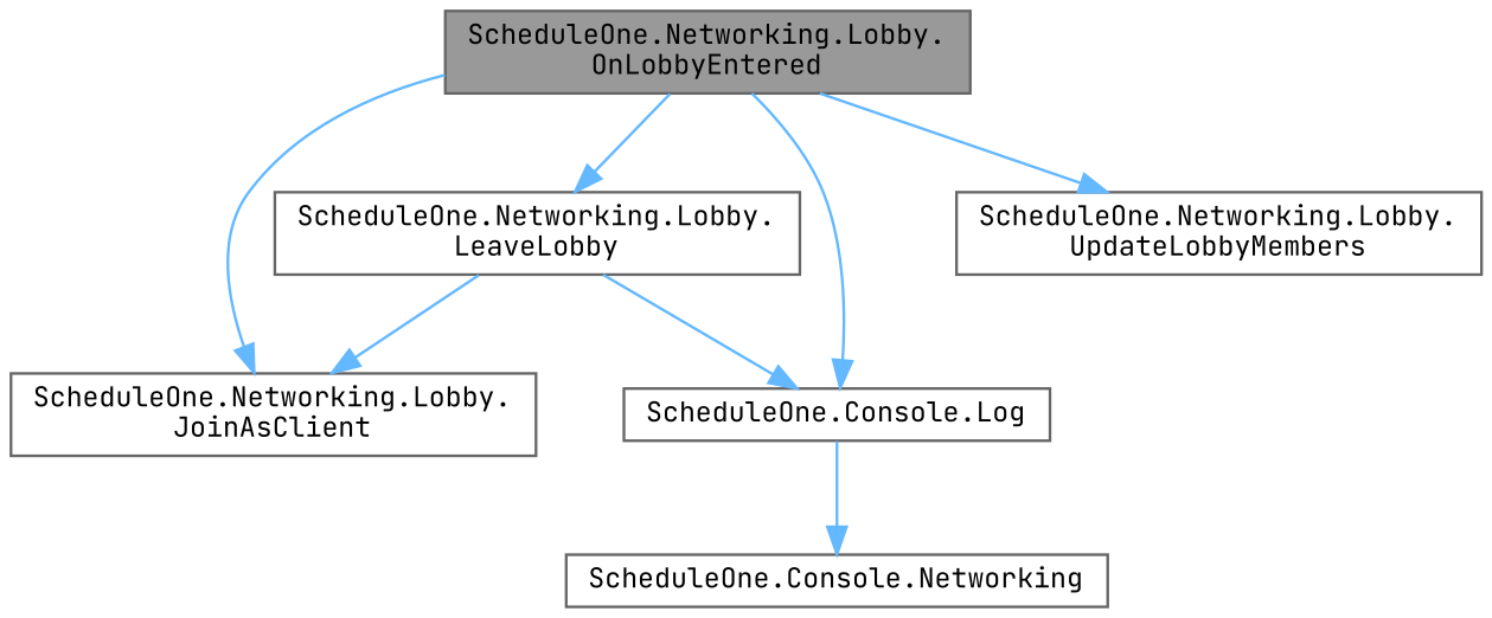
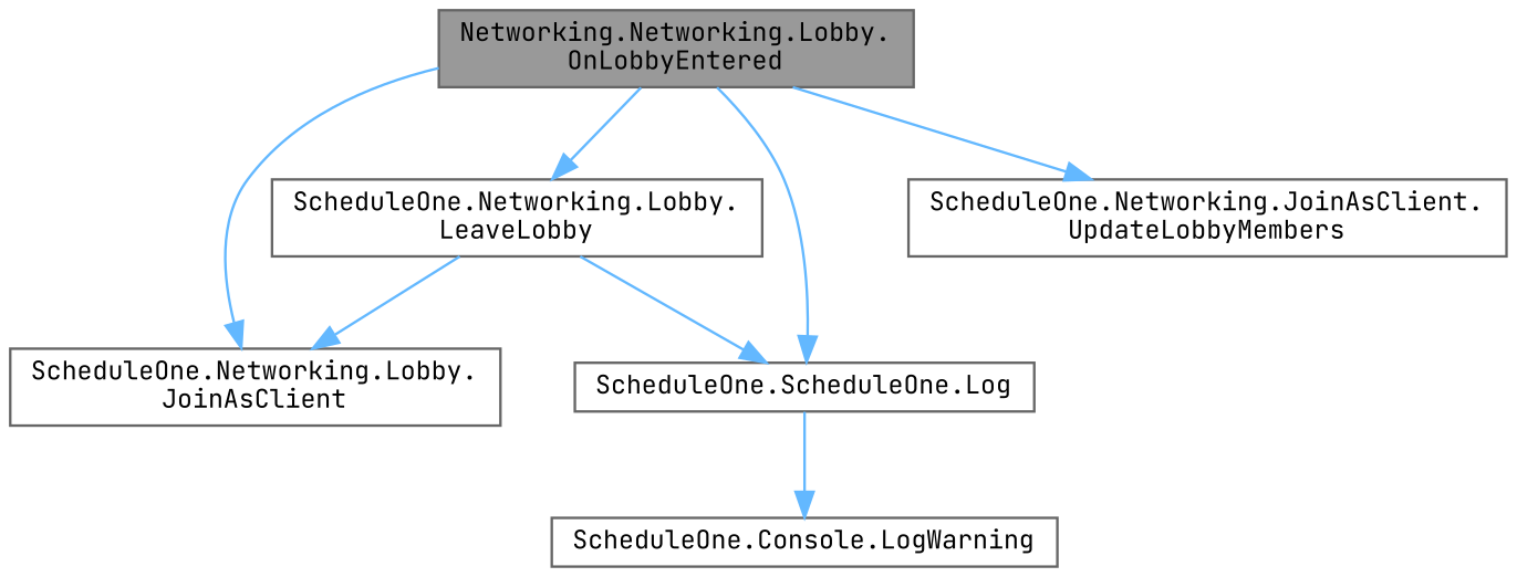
  digraph {
    fontname="JetBrains Mono"
    rankdir=TB
    node [color=grey40 fillcolor=white fontname="JetBrains Mono" fontsize=10 shape=box style=filled]
    edge [color=steelblue1 fontname="JetBrains Mono" fontsize=10 labelfontname=Helvetica labelfontsize=10 style=solid]
-   n1 [color=gray40 fillcolor=grey60 fontcolor=black height=0.2 label="ScheduleOne.Networking.Lobby.\lOnLobbyEntered" width=0.4]
+   n1 [color=gray40 fillcolor=grey60 fontcolor=black height=0.2 label="Networking.Networking.Lobby.\lOnLobbyEntered" width=0.4]
    n2 [height=0.2 label="ScheduleOne.Networking.Lobby.\lJoinAsClient" width=0.4]
    n3 [height=0.2 label="ScheduleOne.Networking.Lobby.\lLeaveLobby" width=0.4]
-   n4 [height=0.2 label="ScheduleOne.Console.Log" width=0.4]
-   n5 [height=0.2 label="ScheduleOne.Networking.Lobby.\lUpdateLobbyMembers" width=0.4]
-   n6 [height=0.2 label="ScheduleOne.Console.Networking" width=0.4]
+   n4 [height=0.2 label="ScheduleOne.ScheduleOne.Log" width=0.4]
+   n5 [height=0.2 label="ScheduleOne.Networking.JoinAsClient.\lUpdateLobbyMembers" width=0.4]
+   n6 [height=0.2 label="ScheduleOne.Console.LogWarning" width=0.4]
    n1 -> n2
    n1 -> n3
    n1 -> n4
    n1 -> n5
    n3 -> n2
    n3 -> n4
    n4 -> n6
  }
